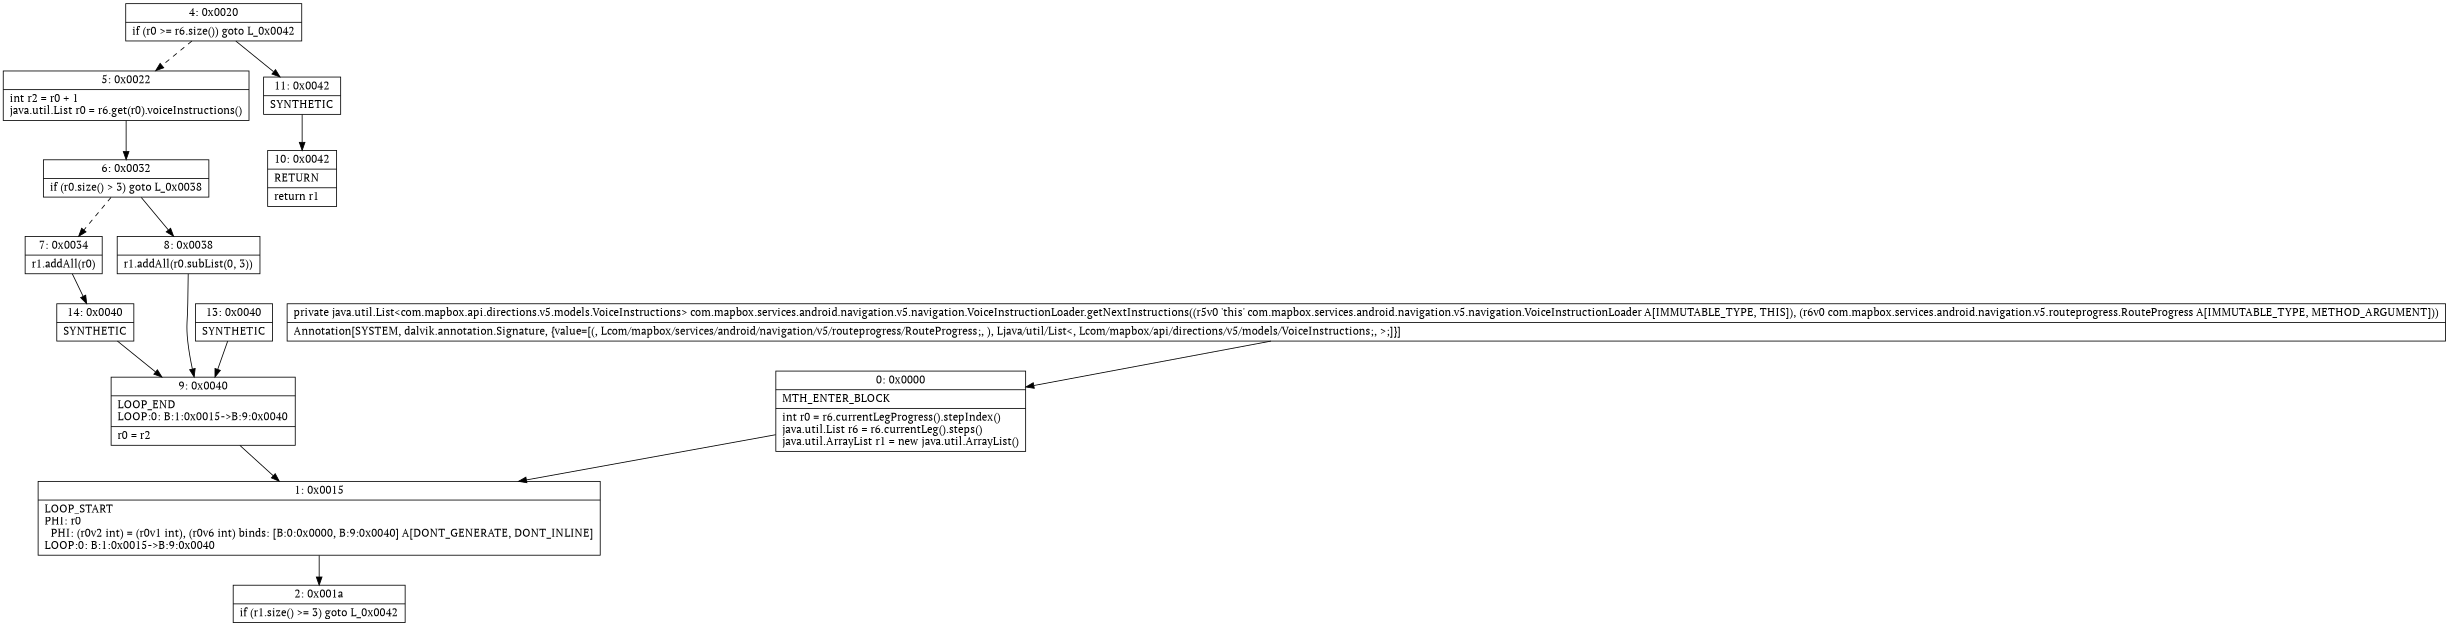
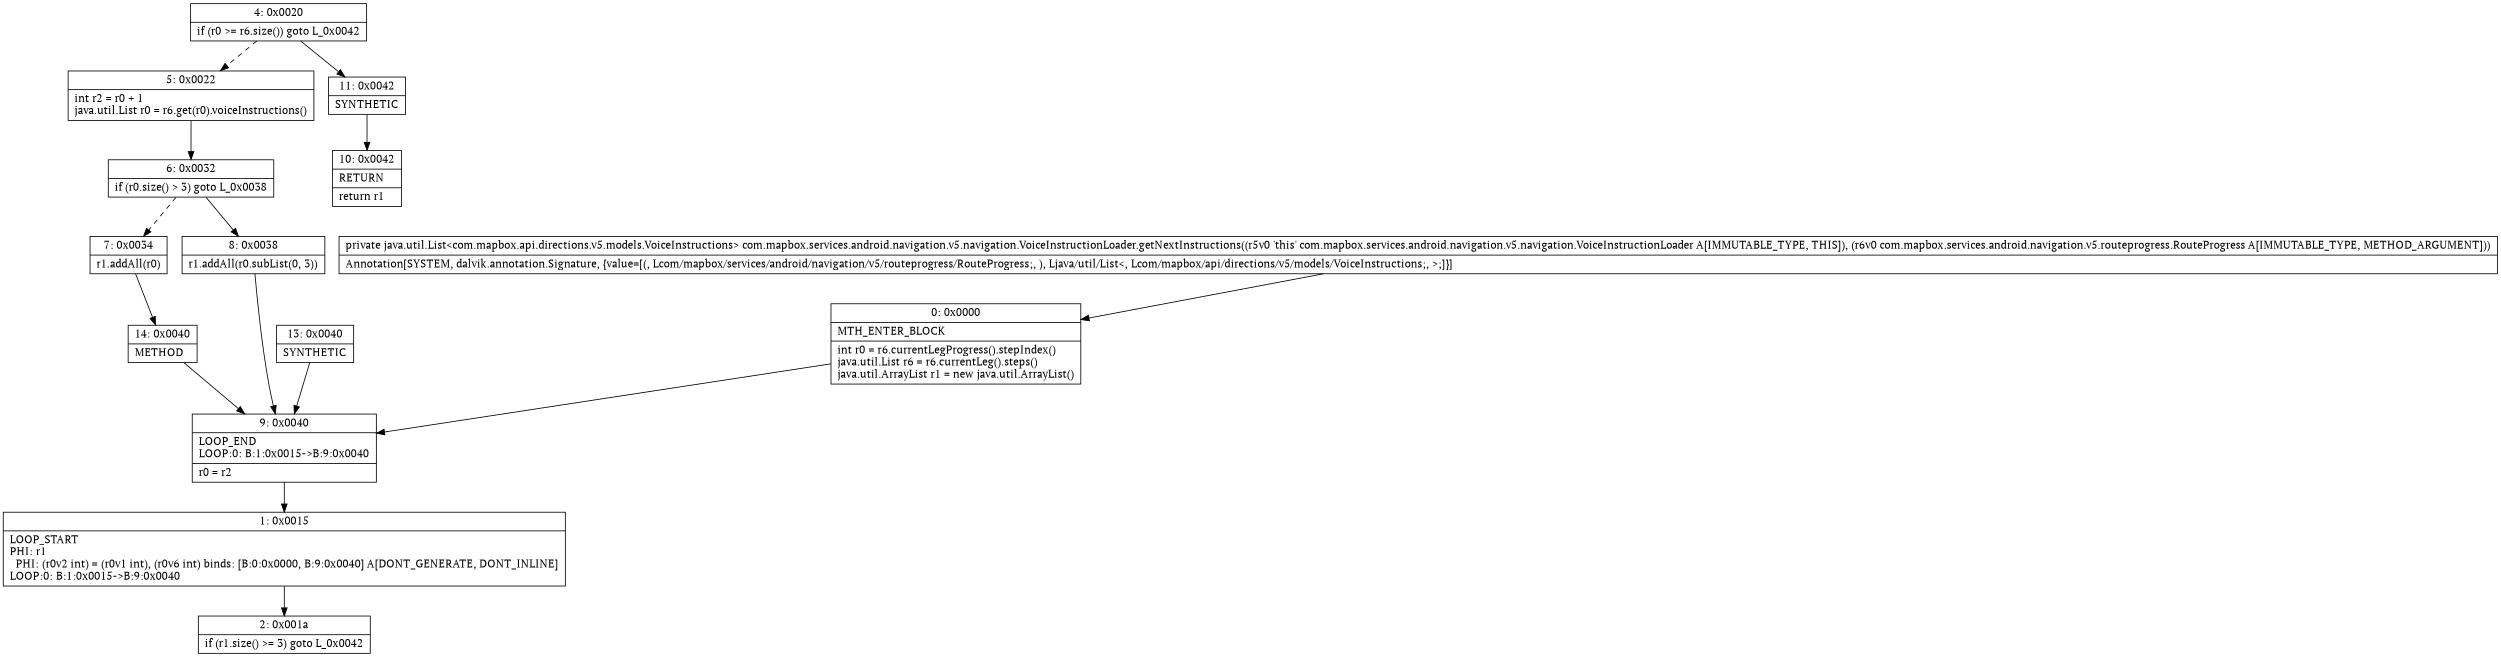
  digraph {
    fontname="PT Serif"
    node [fontname="PT Serif" shape=record]
    edge [fontname="PT Serif"]
    n1 [label="{0\:\ 0x0000|MTH_ENTER_BLOCK\l|int r0 = r6.currentLegProgress().stepIndex()\ljava.util.List r6 = r6.currentLeg().steps()\ljava.util.ArrayList r1 = new java.util.ArrayList()\l}"]
-   n2 [label="{1\:\ 0x0015|LOOP_START\lPHI: r0 \l  PHI: (r0v2 int) = (r0v1 int), (r0v6 int) binds: [B:0:0x0000, B:9:0x0040] A[DONT_GENERATE, DONT_INLINE]\lLOOP:0: B:1:0x0015\-\>B:9:0x0040\l}"]
+   n2 [label="{1\:\ 0x0015|LOOP_START\lPHI: r1 \l  PHI: (r0v2 int) = (r0v1 int), (r0v6 int) binds: [B:0:0x0000, B:9:0x0040] A[DONT_GENERATE, DONT_INLINE]\lLOOP:0: B:1:0x0015\-\>B:9:0x0040\l}"]
    n3 [label="{2\:\ 0x001a|if (r1.size() \>= 3) goto L_0x0042\l}"]
    n4 [label="{4\:\ 0x0020|if (r0 \>= r6.size()) goto L_0x0042\l}"]
    n5 [label="{5\:\ 0x0022|int r2 = r0 + 1\ljava.util.List r0 = r6.get(r0).voiceInstructions()\l}"]
    n6 [label="{11\:\ 0x0042|SYNTHETIC\l}"]
    n7 [label="{6\:\ 0x0032|if (r0.size() \> 3) goto L_0x0038\l}"]
    n8 [label="{10\:\ 0x0042|RETURN\l|return r1\l}"]
    n9 [label="{7\:\ 0x0034|r1.addAll(r0)\l}"]
    n10 [label="{8\:\ 0x0038|r1.addAll(r0.subList(0, 3))\l}"]
-   n11 [label="{14\:\ 0x0040|SYNTHETIC\l}"]
+   n11 [label="{14\:\ 0x0040|METHOD\l}"]
    n12 [label="{9\:\ 0x0040|LOOP_END\lLOOP:0: B:1:0x0015\-\>B:9:0x0040\l|r0 = r2\l}"]
    n13 [label="{13\:\ 0x0040|SYNTHETIC\l}"]
    n14 [label="{private java.util.List\<com.mapbox.api.directions.v5.models.VoiceInstructions\> com.mapbox.services.android.navigation.v5.navigation.VoiceInstructionLoader.getNextInstructions((r5v0 'this' com.mapbox.services.android.navigation.v5.navigation.VoiceInstructionLoader A[IMMUTABLE_TYPE, THIS]), (r6v0 com.mapbox.services.android.navigation.v5.routeprogress.RouteProgress A[IMMUTABLE_TYPE, METHOD_ARGUMENT]))  | Annotation[SYSTEM, dalvik.annotation.Signature, \{value=[(, Lcom\/mapbox\/services\/android\/navigation\/v5\/routeprogress\/RouteProgress;, ), Ljava\/util\/List\<, Lcom\/mapbox\/api\/directions\/v5\/models\/VoiceInstructions;, \>;]\}]\l}"]
-   n1 -> n2
+   n1 -> n12
    n2 -> n3
    n4 -> n5 [style=dashed]
    n4 -> n6
    n5 -> n7
    n6 -> n8
    n7 -> n9 [style=dashed]
    n7 -> n10
    n9 -> n11
    n10 -> n12
    n11 -> n12
    n12 -> n2
    n13 -> n12
    n14 -> n1
  }
